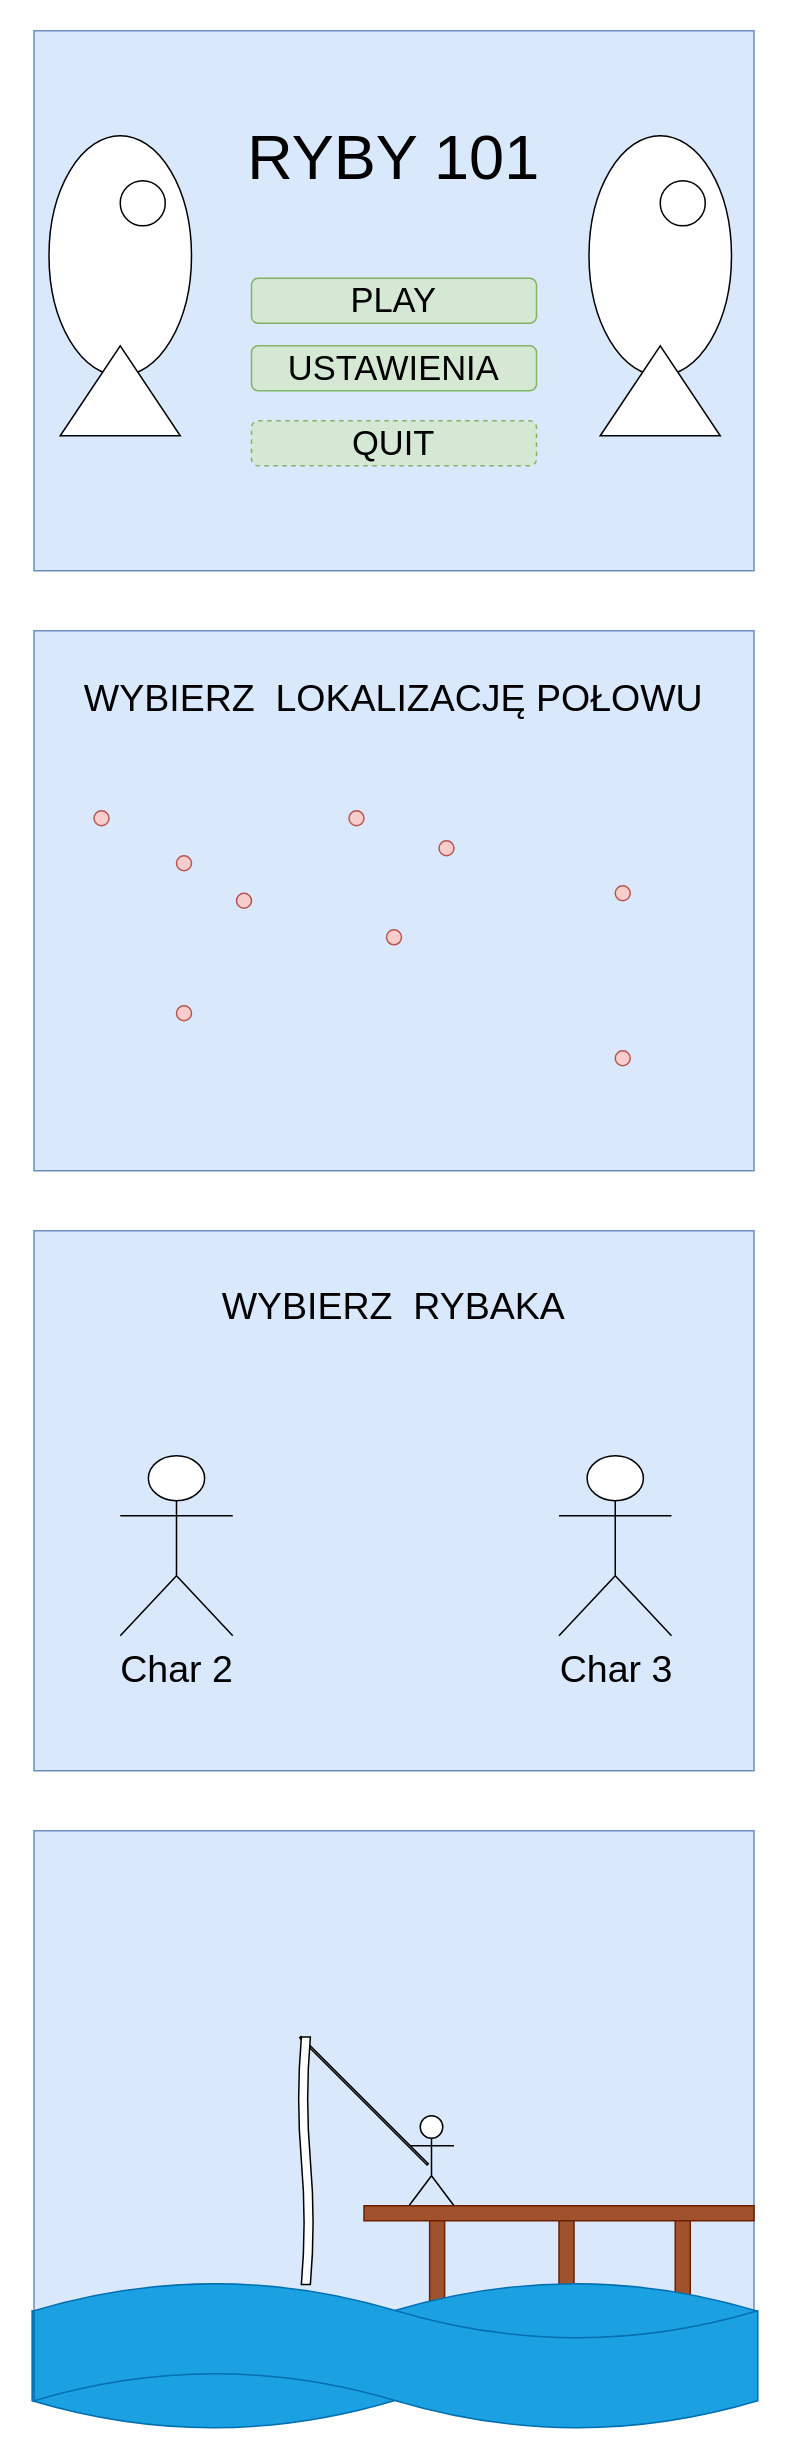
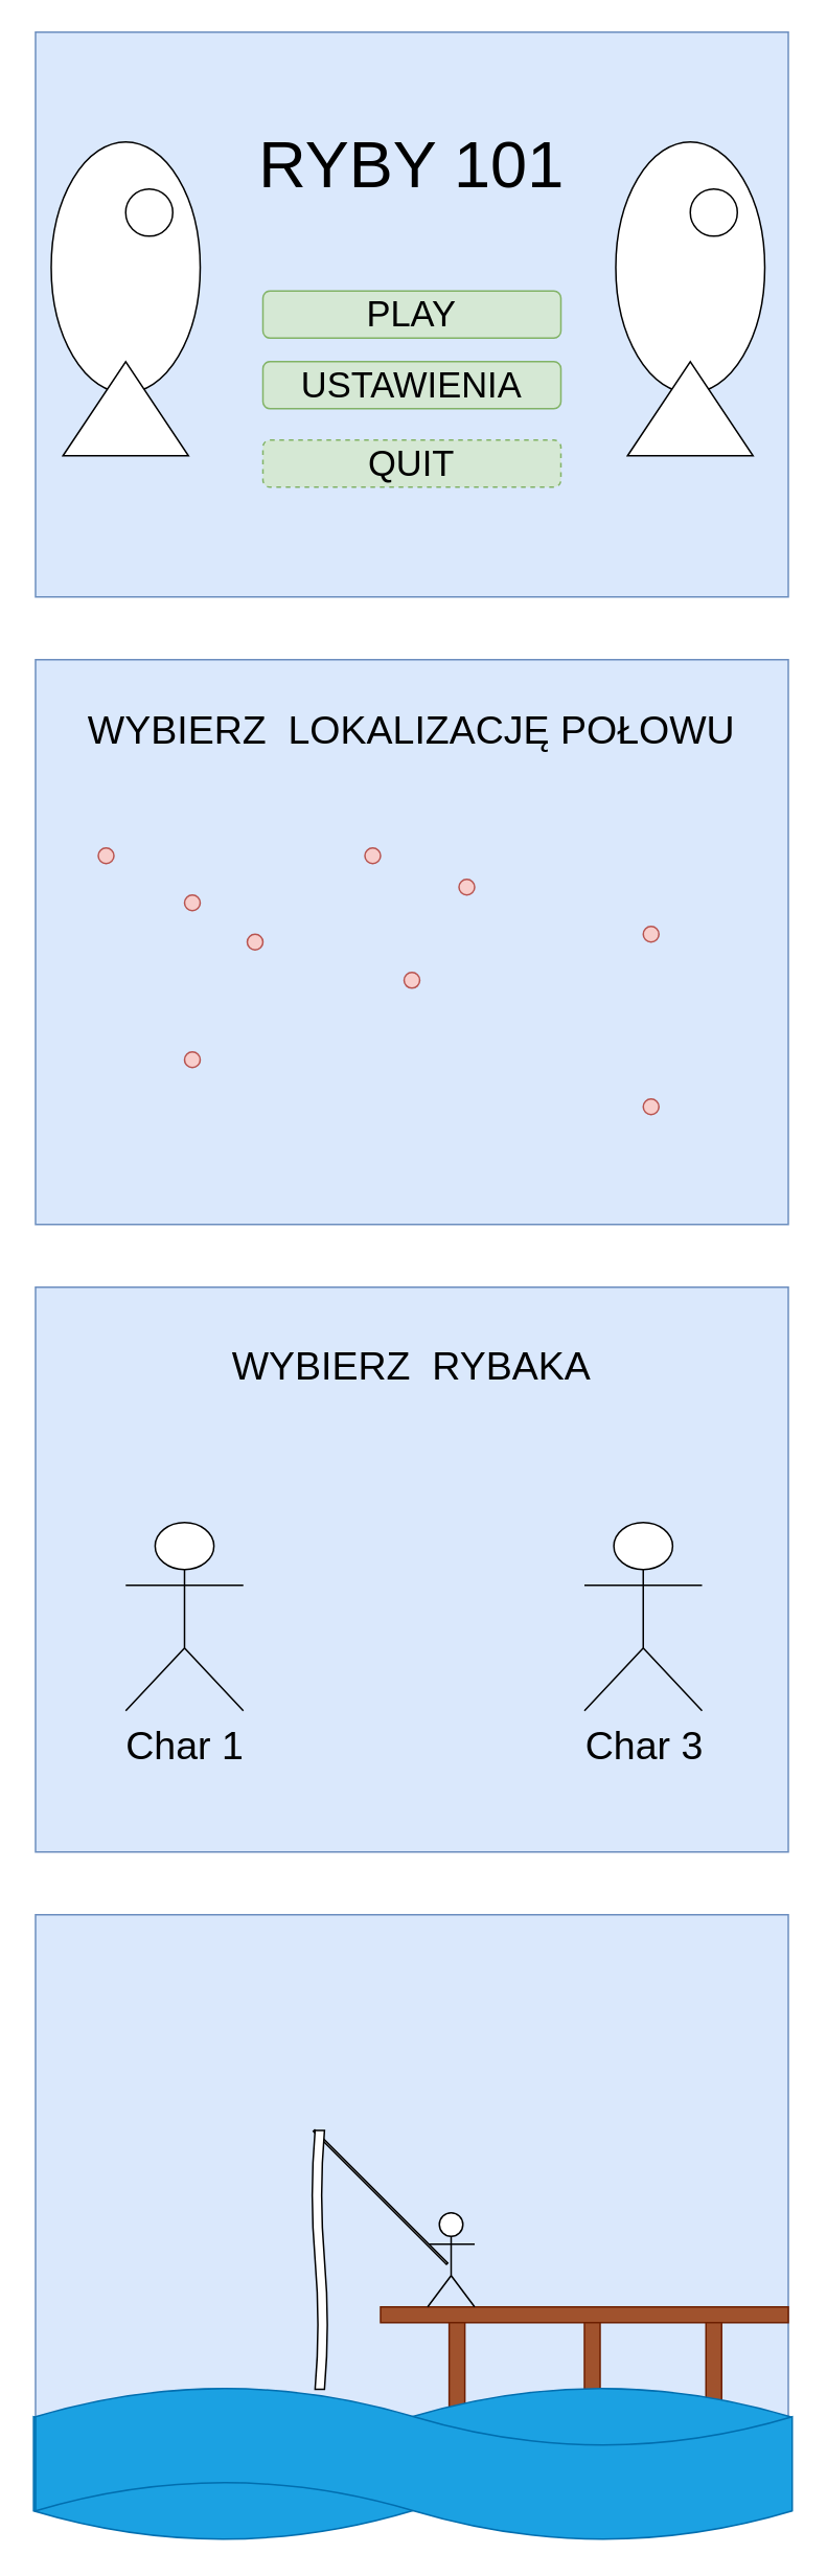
  <mxCell id="0" />
  <mxCell id="1" parent="0" />
  <mxCell id="2" value="" style="rounded=0;whiteSpace=wrap;html=1;fillColor=#dae8fc;strokeColor=#6c8ebf;" vertex="1" parent="1"><mxGeometry x="22" y="20" width="480" height="360" as="geometry" /></mxCell>
  <mxCell id="3" value="&lt;font style=&quot;font-size: 42px&quot;&gt;RYBY 101&lt;/font&gt;" style="text;html=1;strokeColor=none;fillColor=none;align=center;verticalAlign=middle;whiteSpace=wrap;rounded=0;" vertex="1" parent="1"><mxGeometry x="147" y="90" width="230" height="30" as="geometry" /></mxCell>
  <mxCell id="4" value="PLAY" style="rounded=1;whiteSpace=wrap;html=1;fontSize=23;fillColor=#d5e8d4;strokeColor=#82b366;" vertex="1" parent="1"><mxGeometry x="167" y="185" width="190" height="30" as="geometry" /></mxCell>
  <mxCell id="5" value="USTAWIENIA" style="rounded=1;whiteSpace=wrap;html=1;fontSize=23;fillColor=#d5e8d4;strokeColor=#82b366;" vertex="1" parent="1"><mxGeometry x="167" y="230" width="190" height="30" as="geometry" /></mxCell>
  <mxCell id="6" value="QUIT" style="rounded=1;whiteSpace=wrap;html=1;fontSize=23;fillColor=#d5e8d4;strokeColor=#82b366;dashed=1;" vertex="1" parent="1"><mxGeometry x="167" y="280" width="190" height="30" as="geometry" /></mxCell>
  <mxCell id="7" value="" style="ellipse;whiteSpace=wrap;html=1;fontSize=42;" vertex="1" parent="1"><mxGeometry x="392" y="90" width="95" height="160" as="geometry" /></mxCell>
  <mxCell id="8" value="" style="triangle;whiteSpace=wrap;html=1;fontSize=42;rotation=-90;" vertex="1" parent="1"><mxGeometry x="409.5" y="220" width="60" height="80" as="geometry" /></mxCell>
  <mxCell id="9" value="" style="ellipse;whiteSpace=wrap;html=1;aspect=fixed;fontSize=42;" vertex="1" parent="1"><mxGeometry x="439.5" y="120" width="30" height="30" as="geometry" /></mxCell>
  <mxCell id="10" value="" style="ellipse;whiteSpace=wrap;html=1;fontSize=42;" vertex="1" parent="1"><mxGeometry x="32" y="90" width="95" height="160" as="geometry" /></mxCell>
  <mxCell id="11" value="" style="triangle;whiteSpace=wrap;html=1;fontSize=42;rotation=-90;" vertex="1" parent="1"><mxGeometry x="49.5" y="220" width="60" height="80" as="geometry" /></mxCell>
  <mxCell id="12" value="" style="ellipse;whiteSpace=wrap;html=1;aspect=fixed;fontSize=42;" vertex="1" parent="1"><mxGeometry x="79.5" y="120" width="30" height="30" as="geometry" /></mxCell>
  <mxCell id="13" value="" style="rounded=0;whiteSpace=wrap;html=1;fillColor=#dae8fc;strokeColor=#6c8ebf;" vertex="1" parent="1"><mxGeometry x="22" y="420" width="480" height="360" as="geometry" /></mxCell>
  <mxCell id="14" value="&lt;font style=&quot;font-size: 25px&quot;&gt;WYBIERZ &amp;nbsp;LOKALIZACJĘ POŁOWU&lt;/font&gt;" style="text;html=1;strokeColor=none;fillColor=none;align=center;verticalAlign=middle;whiteSpace=wrap;rounded=0;fontSize=42;" vertex="1" parent="1"><mxGeometry x="32" y="435" width="460" height="50" as="geometry" /></mxCell>
  <mxCell id="15" value="" style="shape=image;imageAspect=0;aspect=fixed;verticalLabelPosition=bottom;verticalAlign=top;fontSize=25;image=https://drukant.pl/images/wzory/M_Mapy/M005_70_N.png;" vertex="1" parent="1"><mxGeometry x="49.5" y="520" width="417.5" height="208.75" as="geometry" /></mxCell>
  <mxCell id="16" value="" style="ellipse;whiteSpace=wrap;html=1;aspect=fixed;fontSize=25;fillColor=#f8cecc;strokeColor=#b85450;" vertex="1" parent="1"><mxGeometry x="409.5" y="590" width="10" height="10" as="geometry" /></mxCell>
  <mxCell id="17" value="" style="ellipse;whiteSpace=wrap;html=1;aspect=fixed;fontSize=25;fillColor=#f8cecc;strokeColor=#b85450;" vertex="1" parent="1"><mxGeometry x="232" y="540" width="10" height="10" as="geometry" /></mxCell>
  <mxCell id="18" value="" style="ellipse;whiteSpace=wrap;html=1;aspect=fixed;fontSize=25;fillColor=#f8cecc;strokeColor=#b85450;" vertex="1" parent="1"><mxGeometry x="257" y="619.38" width="10" height="10" as="geometry" /></mxCell>
  <mxCell id="19" value="" style="ellipse;whiteSpace=wrap;html=1;aspect=fixed;fontSize=25;fillColor=#f8cecc;strokeColor=#b85450;" vertex="1" parent="1"><mxGeometry x="409.5" y="700" width="10" height="10" as="geometry" /></mxCell>
  <mxCell id="20" value="" style="ellipse;whiteSpace=wrap;html=1;aspect=fixed;fontSize=25;fillColor=#f8cecc;strokeColor=#b85450;" vertex="1" parent="1"><mxGeometry x="157" y="595" width="10" height="10" as="geometry" /></mxCell>
  <mxCell id="21" value="" style="ellipse;whiteSpace=wrap;html=1;aspect=fixed;fontSize=25;fillColor=#f8cecc;strokeColor=#b85450;" vertex="1" parent="1"><mxGeometry x="62" y="540" width="10" height="10" as="geometry" /></mxCell>
  <mxCell id="22" value="" style="ellipse;whiteSpace=wrap;html=1;aspect=fixed;fontSize=25;fillColor=#f8cecc;strokeColor=#b85450;" vertex="1" parent="1"><mxGeometry x="117" y="570" width="10" height="10" as="geometry" /></mxCell>
  <mxCell id="23" value="" style="ellipse;whiteSpace=wrap;html=1;aspect=fixed;fontSize=25;fillColor=#f8cecc;strokeColor=#b85450;" vertex="1" parent="1"><mxGeometry x="292" y="560" width="10" height="10" as="geometry" /></mxCell>
  <mxCell id="24" value="" style="ellipse;whiteSpace=wrap;html=1;aspect=fixed;fontSize=25;fillColor=#f8cecc;strokeColor=#b85450;" vertex="1" parent="1"><mxGeometry x="117" y="670" width="10" height="10" as="geometry" /></mxCell>
  <mxCell id="25" value="" style="rounded=0;whiteSpace=wrap;html=1;fillColor=#dae8fc;strokeColor=#6c8ebf;" vertex="1" parent="1"><mxGeometry x="22" y="820" width="480" height="360" as="geometry" /></mxCell>
  <mxCell id="26" value="&lt;font style=&quot;font-size: 25px&quot;&gt;WYBIERZ &amp;nbsp;RYBAKA&lt;/font&gt;" style="text;html=1;strokeColor=none;fillColor=none;align=center;verticalAlign=middle;whiteSpace=wrap;rounded=0;fontSize=42;" vertex="1" parent="1"><mxGeometry x="32" y="840" width="460" height="50" as="geometry" /></mxCell>
- <mxCell id="27" value="Char 2" style="shape=umlActor;verticalLabelPosition=bottom;verticalAlign=top;html=1;outlineConnect=0;fontSize=25;" vertex="1" parent="1"><mxGeometry x="79.5" y="970" width="75" height="120" as="geometry" /></mxCell>
+ <mxCell id="27" value="Char 1" style="shape=umlActor;verticalLabelPosition=bottom;verticalAlign=top;html=1;outlineConnect=0;fontSize=25;" vertex="1" parent="1"><mxGeometry x="79.5" y="970" width="75" height="120" as="geometry" /></mxCell>
  <mxCell id="28" value="Char 3&lt;br&gt;" style="shape=umlActor;verticalLabelPosition=bottom;verticalAlign=top;html=1;outlineConnect=0;fontSize=25;" vertex="1" parent="1"><mxGeometry x="372" y="970" width="75" height="120" as="geometry" /></mxCell>
  <mxCell id="29" value="" style="rounded=0;whiteSpace=wrap;html=1;fillColor=#dae8fc;strokeColor=#6c8ebf;" vertex="1" parent="1"><mxGeometry x="22" y="1220" width="480" height="360" as="geometry" /></mxCell>
  <mxCell id="30" value="" style="rounded=0;whiteSpace=wrap;html=1;fontSize=25;fillColor=#a0522d;fontColor=#ffffff;strokeColor=#6D1F00;" vertex="1" parent="1"><mxGeometry x="242" y="1470" width="260" height="10" as="geometry" /></mxCell>
  <mxCell id="31" value="" style="rounded=0;whiteSpace=wrap;html=1;fontSize=25;fillColor=#a0522d;fontColor=#ffffff;strokeColor=#6D1F00;" vertex="1" parent="1"><mxGeometry x="285.75" y="1480" width="10" height="60" as="geometry" /></mxCell>
  <mxCell id="32" value="" style="rounded=0;whiteSpace=wrap;html=1;fontSize=25;fillColor=#a0522d;fontColor=#ffffff;strokeColor=#6D1F00;" vertex="1" parent="1"><mxGeometry x="372" y="1480" width="10" height="60" as="geometry" /></mxCell>
  <mxCell id="33" value="" style="rounded=0;whiteSpace=wrap;html=1;fontSize=25;fillColor=#a0522d;fontColor=#ffffff;strokeColor=#6D1F00;" vertex="1" parent="1"><mxGeometry x="449.5" y="1480" width="10" height="60" as="geometry" /></mxCell>
  <mxCell id="34" value="" style="shape=tape;whiteSpace=wrap;html=1;fontSize=25;fillColor=#1ba1e2;fontColor=#ffffff;strokeColor=#006EAF;" vertex="1" parent="1"><mxGeometry x="20.75" y="1520" width="482.5" height="100" as="geometry" /></mxCell>
  <mxCell id="35" value="" style="shape=tape;whiteSpace=wrap;html=1;fontSize=25;fillColor=#1ba1e2;fontColor=#ffffff;strokeColor=#006EAF;direction=west;flipV=1;" vertex="1" parent="1"><mxGeometry x="22" y="1520" width="482.5" height="100" as="geometry" /></mxCell>
  <mxCell id="36" value="" style="shape=umlActor;verticalLabelPosition=bottom;verticalAlign=top;html=1;outlineConnect=0;fontSize=25;" vertex="1" parent="1"><mxGeometry x="272" y="1410" width="30" height="60" as="geometry" /></mxCell>
  <mxCell id="37" value="" style="rounded=0;whiteSpace=wrap;html=1;fontSize=25;rotation=45;" vertex="1" parent="1"><mxGeometry x="182" y="1399.39" width="120" height="1.21" as="geometry" /></mxCell>
  <mxCell id="38" value="" style="shape=tape;whiteSpace=wrap;html=1;fontSize=25;rotation=-90;" vertex="1" parent="1"><mxGeometry x="120.75" y="1435" width="165" height="10" as="geometry" /></mxCell>
